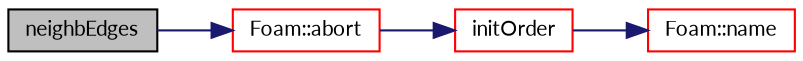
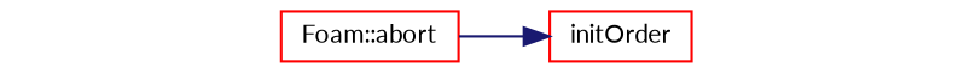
  digraph {
    fontname=Lato
    rankdir=LR
    node [color=red fontname=Lato fontsize=10 shape=record]
    edge [color=midnightblue fontname=Lato fontsize=10 labelfontname=Helvetica labelfontsize=10 style=solid]
-   n1 [color=black fillcolor=grey75 fontcolor=black height=0.2 label=neighbEdges style=filled width=0.4]
    n2 [height=0.2 label="Foam::abort" width=0.4]
    n3 [height=0.2 label=initOrder width=0.4]
-   n4 [height=0.2 label="Foam::name" width=0.4]
-   n1 -> n2
    n2 -> n3
-   n3 -> n4
  }
